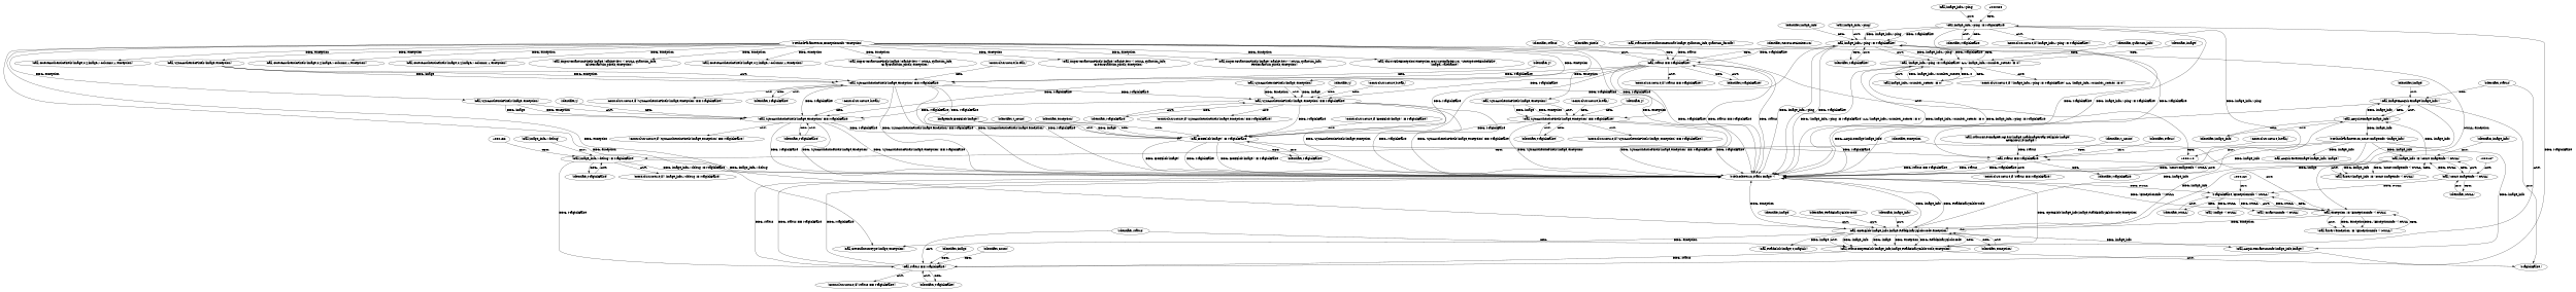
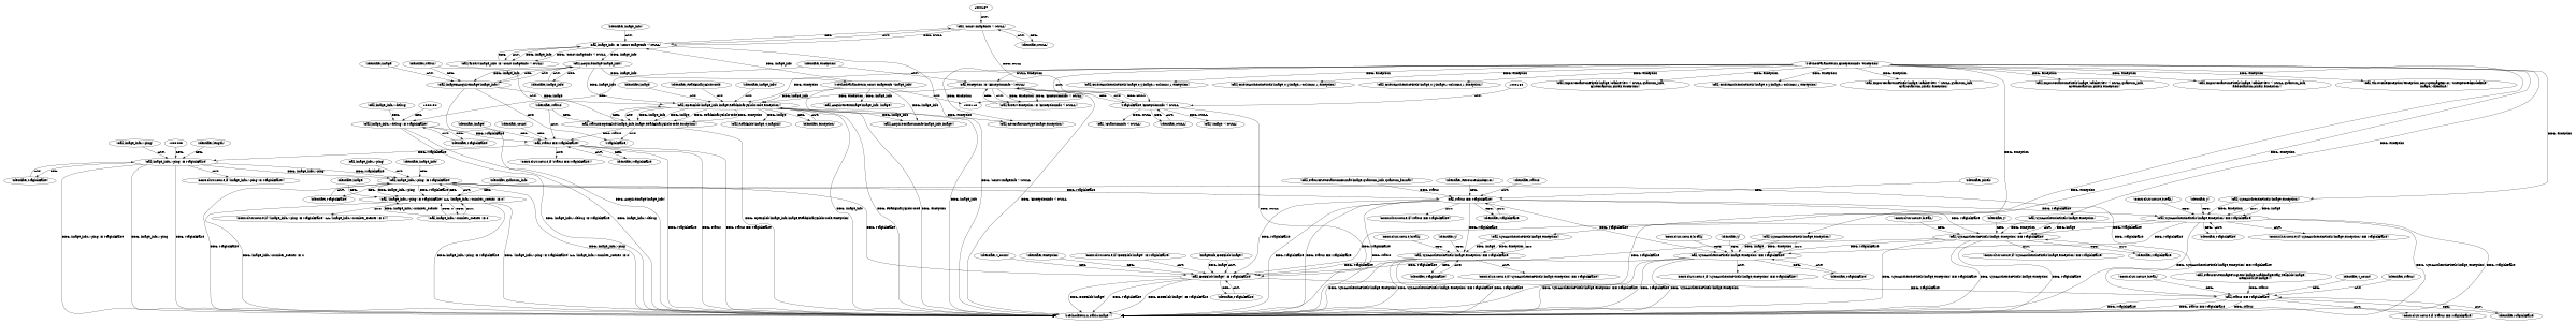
  digraph {
    n1 [label="(Call,image_info->ping != MagickFalse)"]
    n2 [label="(Call,image_info->ping != MagickFalse)"]
    n3 [label="(Identifier,MagickFalse)"]
    n4 [label="(ControlStructure,if (image_info->ping != MagickFalse))"]
    n5 [label="(MethodReturn,static Image *)"]
    n6 [label="(Call,(image_info->ping != MagickFalse) && (image_info->number_scenes != 0))"]
    n7 [label="(Call,status == MagickFalse)"]
    n8 [label="(Identifier,MagickFalse)"]
    n9 [label="(Call,status == MagickFalse)"]
    n10 [label="(ControlStructure,if (status == MagickFalse))"]
    n11 [label="(Identifier,MagickFalse)"]
    n12 [label="(Call,status=OpenBlob(image_info,image,ReadBinaryBlobMode,exception))"]
    n13 [label="(Call,OpenBlob(image_info,image,ReadBinaryBlobMode,exception))"]
    n14 [label="(MagickFalse,)"]
    n15 [label="(Call,GetQuantumType(image,exception))"]
    n16 [label="(Call,ReadBlob(image,4,magick))"]
    n17 [label="(Identifier,exception)"]
    n18 [label="(Call,AcquireQuantumInfo(image_info,image))"]
    n19 [label="(Call,AcquireImage(image_info))"]
    n20 [label="(Call,image=AcquireImage(image_info))"]
    n21 [label="(Identifier,image_info)"]
    n22 [label="(MethodParameterIn,const ImageInfo *image_info)"]
    n23 [label="(Call,image_info != (const ImageInfo *) NULL)"]
    n24 [label="(Call,(const ImageInfo *) NULL)"]
    n25 [label="(Call,assert(image_info != (const ImageInfo *) NULL))"]
    n26 [label="(MagickFalse,(ExceptionInfo *) NULL)"]
    n27 [label="(Identifier,NULL)"]
    n28 [label="(Call,AcquireNextImage(image_info, image))"]
    1000113
    n30 [label="(Call,exception != (ExceptionInfo *) NULL)"]
    n31 [label="(Call,(Image *) NULL)"]
    n32 [label="(Call,(QuantumInfo *) NULL)"]
    n33 [label="(Identifier,NULL)"]
    n34 [label="(Call,assert(exception != (ExceptionInfo *) NULL))"]
    n35 [label="(MethodParameterIn,ExceptionInfo *exception)"]
    n36 [label="(Call,SyncAuthenticPixels(image,exception))"]
    n37 [label="(Call,QueueAuthenticPixels(image,0,y,image->columns,1,exception))"]
    n38 [label="(Call,SyncAuthenticPixels(image,exception))"]
    n39 [label="(Call,SyncAuthenticPixels(image,exception))"]
    n40 [label="(Call,QueueAuthenticPixels(image,0,y,image->columns,1,exception))"]
    n41 [label="(Call,QueueAuthenticPixels(image,0,y,image->columns,1,exception))"]
    n42 [label="(Call,ImportQuantumPixels(image,(CacheView *) NULL,quantum_info,\n          BlueQuantum,pixels,exception))"]
    n43 [label="(Call,QueueAuthenticPixels(image,0,y,image->columns,1,exception))"]
    n44 [label="(Call,SyncAuthenticPixels(image,exception))"]
    n45 [label="(Call,ImportQuantumPixels(image,(CacheView *) NULL,quantum_info,\n          GrayQuantum,pixels,exception))"]
    n46 [label="(Call,ImportQuantumPixels(image,(CacheView *) NULL,quantum_info,\n          GreenQuantum,pixels,exception))"]
    n47 [label="(Call,ImportQuantumPixels(image,(CacheView *) NULL,quantum_info,\n          RedQuantum,pixels,exception))"]
    n48 [label="(Call,ThrowFileException(exception,CorruptImageError,\"UnexpectedEndOfFile\",\n                 image->filename))"]
    n49 [label="(Call,SyncAuthenticPixels(image,exception) == MagickFalse)"]
    n50 [label="(Call,SyncAuthenticPixels(image,exception) == MagickFalse)"]
    n51 [label="(Call,SyncAuthenticPixels(image,exception) == MagickFalse)"]
    n52 [label="(Call,SyncAuthenticPixels(image,exception) == MagickFalse)"]
    n53 [label="(Call,image_info->debug != MagickFalse)"]
    n54 [label="(Identifier,MagickFalse)"]
-   n55 [label="(ControlStructure,if ( image_info->debug != MagickFalse))"]
    n56 [label="(Call,image_info->number_scenes != 0)"]
    n57 [label="(ControlStructure,if ((image_info->ping != MagickFalse) && (image_info->number_scenes != 0)))"]
    n58 [label="(Call,EOFBlob(image) != MagickFalse)"]
    n59 [label="(ControlStructure,if (status == MagickFalse))"]
    n60 [label="(Identifier,MagickFalse)"]
    n61 [label="(Identifier,MagickFalse)"]
    n62 [label="(ControlStructure,if (SyncAuthenticPixels(image,exception) == MagickFalse))"]
    n63 [label="(Call,status == MagickFalse)"]
    n64 [label="(Identifier,MagickFalse)"]
    n65 [label="(ControlStructure,if (SyncAuthenticPixels(image,exception) == MagickFalse))"]
    n66 [label="(Identifier,MagickFalse)"]
    n67 [label="(ControlStructure,if (SyncAuthenticPixels(image,exception) == MagickFalse))"]
    n68 [label="(Identifier,MagickFalse)"]
    n69 [label="(Identifier,MagickFalse)"]
    n70 [label="(ControlStructure,if (SyncAuthenticPixels(image,exception) == MagickFalse))"]
    n71 [label="(Identifier,MagickFalse)"]
    n72 [label="(ControlStructure,if (status == MagickFalse))"]
    n73 [label="(ControlStructure,if (EOFBlob(image) != MagickFalse))"]
    n74 [label="(Identifier,image)"]
+   n75 [label="(Identifier,length)"]
    n76 [label="(Identifier,status)"]
    n77 [label="(Call,image_info->ping)"]
    n78 [label="(ControlStructure,break;)"]
    n79 [label="(Identifier,image)"]
    n80 [label="(ControlStructure,break;)"]
    n81 [label="(Identifier,ReadBinaryBlobMode)"]
    n82 [label="(Identifier,ResourceLimitError)"]
    n83 [label="(ControlStructure,break;)"]
    n84 [label="(Call,status=SetImageProgress(image,LoadImagesTag,TellBlob(image),\n        GetBlobSize(image)))"]
    n85 [label="(Identifier,exception)"]
    n86 [label="(Identifier,t_count)"]
    n87 [label="(Identifier,status)"]
    n88 [label="(Identifier,image_info)"]
    n89 [label="(Call,image_info->debug)"]
    n90 [label="(Identifier,status)"]
    n91 [label="(Call,image_info->ping)"]
    n92 [label="(ImageInfo,EOFBlob(image))"]
    n93 [label="(ControlStructure,break;)"]
    n94 [label="(Identifier,y)"]
    n95 [label="(Identifier,image)"]
    n96 [label="(Identifier,y)"]
    n97 [label="(Identifier,pixels)"]
    n98 [label="(Identifier,quantum_info)"]
    n99 [label="(Identifier,count)"]
    n100 [label="(Identifier,y)"]
    n101 [label="(Identifier,status)"]
    n102 [label="(Identifier,y)"]
    n103 [label="(Identifier,image_info)"]
    n104 [label="(Identifier,t_count)"]
    n105 [label="(Call,status=SetQuantumFormat(image,quantum_info,quantum_format))"]
    n106 [label="(Identifier,exception)"]
    n107 [label="(ControlStructure,break;)"]
    n108 [label="(Identifier,image)"]
    n109 [label="(Identifier,image_info)"]
    n110 [label=1000425]
    1000137
    1000164
    1000152
    n1 -> n2 [label="DDG: image_info->ping"]
    n1 -> n2 [label="DDG: MagickFalse"]
    n1 -> n3 [label="CFG: "]
    n1 -> n4 [label="AST: "]
    n1 -> n5 [label="DDG: MagickFalse"]
    n1 -> n5 [label="DDG: image_info->ping != MagickFalse"]
    n1 -> n5 [label="DDG: image_info->ping"]
    n2 -> n5 [label="DDG: MagickFalse"]
    n2 -> n5 [label="DDG: image_info->ping"]
    n2 -> n6 [label="AST: "]
    n2 -> n6 [label="DDG: image_info->ping"]
    n2 -> n6 [label="DDG: MagickFalse"]
    n2 -> n7 [label="DDG: MagickFalse"]
    n2 -> n8 [label="CFG: "]
    n3 -> n1 [label="AST: "]
    n6 -> n2 [label="CFG: "]
    n6 -> n5 [label="DDG: (image_info->ping != MagickFalse) && (image_info->number_scenes != 0)"]
    n6 -> n5 [label="DDG: image_info->number_scenes != 0"]
    n6 -> n5 [label="DDG: image_info->ping != MagickFalse"]
    n6 -> n56 [label="CFG: "]
    n6 -> n57 [label="AST: "]
    n7 -> n5 [label="DDG: status == MagickFalse"]
    n7 -> n5 [label="DDG: status"]
    n7 -> n5 [label="DDG: MagickFalse"]
    n7 -> n49 [label="DDG: MagickFalse"]
    n7 -> n50 [label="DDG: MagickFalse"]
    n7 -> n51 [label="DDG: MagickFalse"]
    n7 -> n52 [label="DDG: MagickFalse"]
    n7 -> n58 [label="DDG: MagickFalse"]
    n7 -> n59 [label="AST: "]
    n7 -> n60 [label="CFG: "]
    n8 -> n2 [label="AST: "]
    n9 -> n1 [label="DDG: MagickFalse"]
    n9 -> n5 [label="DDG: MagickFalse"]
    n9 -> n5 [label="DDG: status"]
    n9 -> n5 [label="DDG: status == MagickFalse"]
    n9 -> n10 [label="AST: "]
    n9 -> n11 [label="CFG: "]
    n11 -> n9 [label="AST: "]
    n12 -> n5 [label="DDG: OpenBlob(image_info,image,ReadBinaryBlobMode,exception)"]
    n12 -> n9 [label="DDG: status"]
    n12 -> n13 [label="CFG: "]
    n12 -> n14 [label="AST: "]
    n13 -> n5 [label="DDG: exception"]
    n13 -> n5 [label="DDG: image_info"]
    n13 -> n5 [label="DDG: ReadBinaryBlobMode"]
    n13 -> n12 [label="AST: "]
    n13 -> n12 [label="DDG: image_info"]
    n13 -> n12 [label="DDG: image"]
    n13 -> n12 [label="DDG: ReadBinaryBlobMode"]
    n13 -> n12 [label="DDG: exception"]
    n13 -> n15 [label="DDG: exception"]
    n13 -> n16 [label="DDG: image"]
    n13 -> n17 [label="CFG: "]
    n13 -> n18 [label="DDG: image_info"]
    n17 -> n13 [label="AST: "]
    n19 -> n13 [label="DDG: image_info"]
    n19 -> n20 [label="AST: "]
    n19 -> n20 [label="DDG: image_info"]
    n19 -> n21 [label="CFG: "]
    n19 -> n22 [label="DDG: image_info"]
    n20 -> n5 [label="DDG: AcquireImage(image_info)"]
    n20 -> n13 [label="DDG: image"]
    n20 -> n14 [label="AST: "]
    n20 -> n19 [label="CFG: "]
    n21 -> n19 [label="AST: "]
    n22 -> n5 [label="DDG: image_info"]
    n22 -> n13 [label="DDG: image_info"]
    n22 -> n18 [label="DDG: image_info"]
    n22 -> n23 [label="DDG: image_info"]
    n22 -> n28 [label="DDG: image_info"]
    n22 -> 1000113 [label="AST: "]
    n23 -> n5 [label="DDG: (const ImageInfo *) NULL"]
    n23 -> n19 [label="DDG: image_info"]
    n23 -> n24 [label="CFG: "]
    n23 -> n25 [label="AST: "]
    n23 -> n25 [label="DDG: image_info"]
    n23 -> n25 [label="DDG: (const ImageInfo *) NULL"]
    n24 -> n23 [label="AST: "]
    n24 -> n23 [label="DDG: NULL"]
    n24 -> n26 [label="DDG: NULL"]
    n24 -> n27 [label="CFG: "]
    n25 -> n23 [label="CFG: "]
-   n5 -> n26 [label="DDG: NULL"]
+   n26 -> n5 [label="DDG: NULL"]
    n26 -> n30 [label="AST: "]
    n26 -> n30 [label="DDG: NULL"]
    n26 -> n31 [label="DDG: NULL"]
    n26 -> n32 [label="DDG: NULL"]
    n26 -> n33 [label="CFG: "]
    n27 -> n24 [label="AST: "]
    n30 -> n5 [label="DDG: (ExceptionInfo *) NULL"]
    n30 -> n13 [label="DDG: exception"]
    n30 -> n26 [label="CFG: "]
    n30 -> n34 [label="AST: "]
    n30 -> n34 [label="DDG: exception"]
    n30 -> n34 [label="DDG: (ExceptionInfo *) NULL"]
    n33 -> n26 [label="AST: "]
    n34 -> n30 [label="CFG: "]
    n35 -> n5 [label="DDG: exception"]
    n35 -> n13 [label="DDG: exception"]
    n35 -> n15 [label="DDG: exception"]
    n35 -> 1000113 [label="AST: "]
    n35 -> n30 [label="NULL: exception"]
    n35 -> n36 [label="DDG: exception"]
    n35 -> n37 [label="DDG: exception"]
    n35 -> n38 [label="DDG: exception"]
    n35 -> n39 [label="DDG: exception"]
    n35 -> n40 [label="DDG: exception"]
    n35 -> n41 [label="DDG: exception"]
    n35 -> n42 [label="DDG: exception"]
    n35 -> n43 [label="DDG: exception"]
    n35 -> n44 [label="DDG: exception"]
    n35 -> n45 [label="DDG: exception"]
    n35 -> n46 [label="DDG: exception"]
    n35 -> n47 [label="DDG: exception"]
    n35 -> n48 [label="DDG: exception"]
    n36 -> n49 [label="AST: "]
    n36 -> n49 [label="DDG: image"]
    n36 -> n49 [label="DDG: exception"]
    n38 -> n50 [label="AST: "]
    n38 -> n50 [label="DDG: image"]
    n38 -> n50 [label="DDG: exception"]
    n39 -> n51 [label="AST: "]
    n39 -> n51 [label="DDG: image"]
    n39 -> n51 [label="DDG: exception"]
    n44 -> n52 [label="AST: "]
    n44 -> n52 [label="DDG: image"]
    n44 -> n52 [label="DDG: exception"]
    n49 -> n5 [label="DDG: SyncAuthenticPixels(image,exception) == MagickFalse"]
    n49 -> n5 [label="DDG: MagickFalse"]
    n49 -> n5 [label="DDG: SyncAuthenticPixels(image,exception)"]
    n49 -> n58 [label="DDG: MagickFalse"]
    n49 -> n69 [label="CFG: "]
    n49 -> n70 [label="AST: "]
    n50 -> n5 [label="DDG: SyncAuthenticPixels(image,exception) == MagickFalse"]
    n50 -> n5 [label="DDG: SyncAuthenticPixels(image,exception)"]
    n50 -> n5 [label="DDG: MagickFalse"]
    n50 -> n49 [label="DDG: MagickFalse"]
    n50 -> n51 [label="DDG: MagickFalse"]
    n50 -> n58 [label="DDG: MagickFalse"]
    n50 -> n65 [label="AST: "]
    n50 -> n66 [label="CFG: "]
    n51 -> n5 [label="DDG: SyncAuthenticPixels(image,exception)"]
    n51 -> n5 [label="DDG: MagickFalse"]
    n51 -> n5 [label="DDG: SyncAuthenticPixels(image,exception) == MagickFalse"]
    n51 -> n49 [label="DDG: MagickFalse"]
    n51 -> n58 [label="DDG: MagickFalse"]
    n51 -> n67 [label="AST: "]
    n51 -> n68 [label="CFG: "]
    n52 -> n5 [label="DDG: SyncAuthenticPixels(image,exception)"]
    n52 -> n5 [label="DDG: SyncAuthenticPixels(image,exception) == MagickFalse"]
    n52 -> n5 [label="DDG: MagickFalse"]
    n52 -> n58 [label="DDG: MagickFalse"]
    n52 -> n61 [label="CFG: "]
    n52 -> n62 [label="AST: "]
    n53 -> n5 [label="DDG: image_info->debug != MagickFalse"]
    n53 -> n5 [label="DDG: image_info->debug"]
    n53 -> n9 [label="DDG: MagickFalse"]
    n53 -> n54 [label="CFG: "]
-   n53 -> n55 [label="AST: "]
    n54 -> n53 [label="AST: "]
    n56 -> n6 [label="AST: "]
    n56 -> n6 [label="DDG: image_info->number_scenes"]
    n56 -> n6 [label="DDG: 0"]
    n58 -> n2 [label="DDG: MagickFalse"]
    n58 -> n5 [label="DDG: EOFBlob(image)"]
    n58 -> n5 [label="DDG: MagickFalse"]
    n58 -> n5 [label="DDG: EOFBlob(image) != MagickFalse"]
    n58 -> n63 [label="DDG: MagickFalse"]
    n58 -> n64 [label="CFG: "]
    n60 -> n7 [label="AST: "]
    n61 -> n52 [label="AST: "]
    n63 -> n2 [label="DDG: MagickFalse"]
    n63 -> n5 [label="DDG: status == MagickFalse"]
    n63 -> n5 [label="DDG: status"]
    n63 -> n5 [label="DDG: MagickFalse"]
    n63 -> n71 [label="CFG: "]
    n63 -> n72 [label="AST: "]
    n64 -> n58 [label="AST: "]
    n66 -> n50 [label="AST: "]
    n68 -> n51 [label="AST: "]
    n69 -> n49 [label="AST: "]
    n71 -> n63 [label="AST: "]
    n73 -> n58 [label="AST: "]
    n74 -> n13 [label="AST: "]
+   n75 -> n1 [label="CFG: "]
    n76 -> n12 [label="AST: "]
    n76 -> n20 [label="CFG: "]
    n77 -> n1 [label="AST: "]
    n78 -> n63 [label="CFG: "]
    n79 -> n9 [label="CFG: "]
    n80 -> n49 [label="CFG: "]
    n81 -> n13 [label="AST: "]
    n82 -> n7 [label="CFG: "]
    n83 -> n52 [label="CFG: "]
    n84 -> n63 [label="DDG: status"]
    n85 -> n30 [label="AST: "]
    n85 -> n53 [label="CFG: "]
    n86 -> n63 [label="CFG: "]
    n87 -> n7 [label="AST: "]
    n88 -> n23 [label="AST: "]
-   n89 -> n53 [label="AST: "]
+   n89 -> n53 [label="DDG: "]
    n90 -> n9 [label="AST: "]
    n90 -> n12 [label="CFG: "]
    n91 -> n2 [label="AST: "]
    n92 -> n58 [label="AST: "]
    n92 -> n58 [label="DDG: image"]
    n93 -> n50 [label="CFG: "]
    n94 -> n52 [label="CFG: "]
    n95 -> n20 [label="AST: "]
    n96 -> n49 [label="CFG: "]
    n97 -> n7 [label="CFG: "]
    n98 -> n6 [label="CFG: "]
    n99 -> n9 [label="CFG: "]
    n100 -> n50 [label="CFG: "]
    n101 -> n63 [label="AST: "]
    n102 -> n51 [label="CFG: "]
    n103 -> n2 [label="CFG: "]
    n104 -> n58 [label="CFG: "]
    n105 -> n7 [label="DDG: status"]
    n106 -> n58 [label="CFG: "]
    n107 -> n51 [label="CFG: "]
    n108 -> n6 [label="CFG: "]
    n109 -> n13 [label="AST: "]
    n110 -> n1 [label="CFG: "]
    1000137 -> n24 [label="AST: "]
    1000164 -> n26 [label="AST: "]
    1000152 -> n53 [label="CFG: "]
  }
